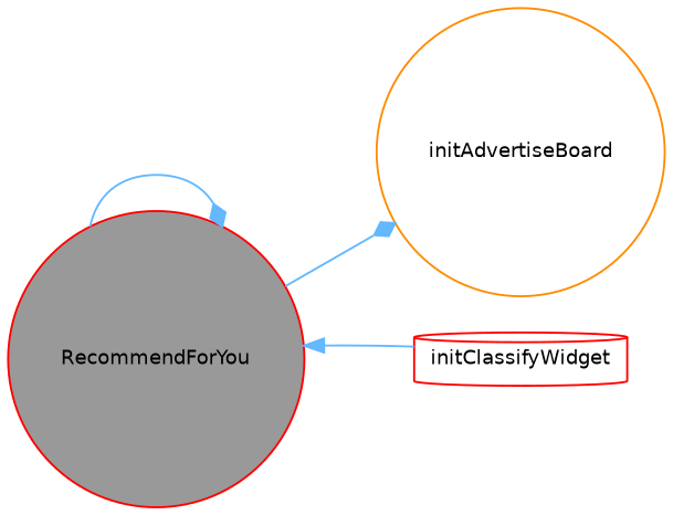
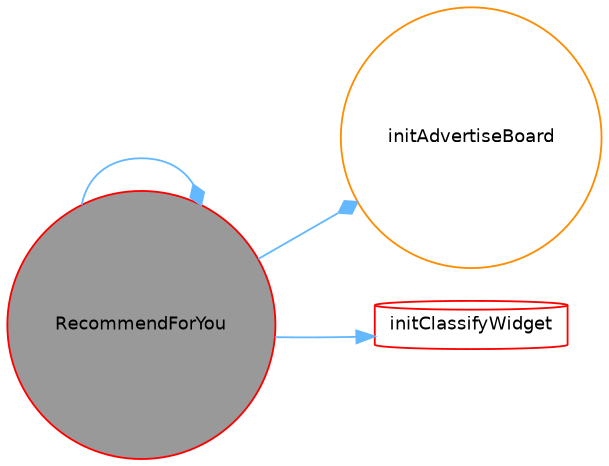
  digraph {
    rankdir=LR
    node [color=red fillcolor=white fontname=Helvetica fontsize=10 shape=circle style=filled]
    edge [arrowhead=diamond color=steelblue1 fontname=Helvetica fontsize=10 labelfontname=Helvetica labelfontsize=10 style=solid]
    n1 [fillcolor=grey60 fontcolor=black height=0.2 label=RecommendForYou width=0.4]
    n2 [color=darkorange height=0.2 label=initAdvertiseBoard width=0.4]
    n3 [height=0.2 label=initClassifyWidget shape=cylinder width=0.4]
    n1 -> n1
    n1 -> n2
-   n3 -> n1 [arrowhead=normal]
+   n1 -> n3 [arrowhead=normal]
  }
